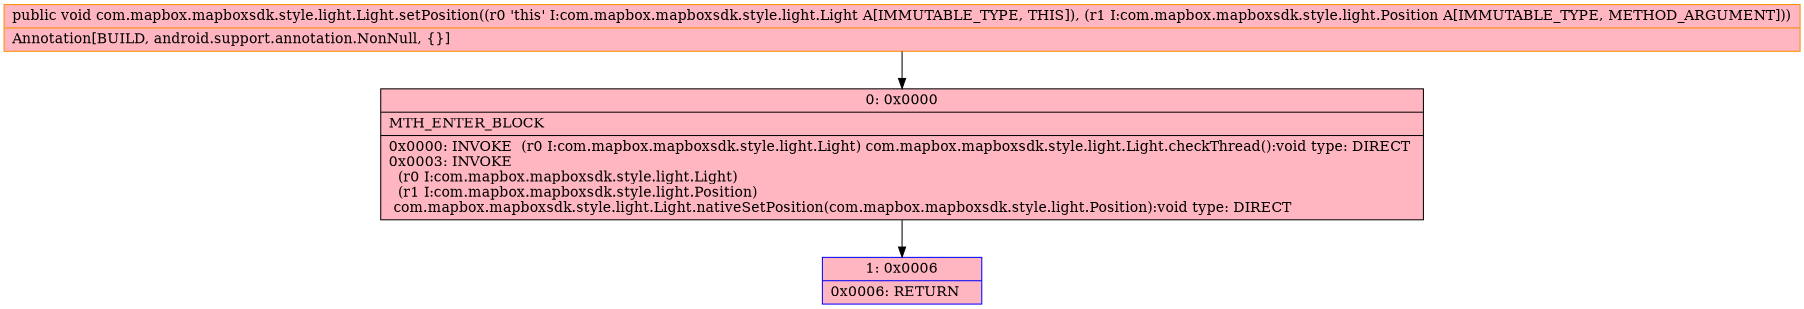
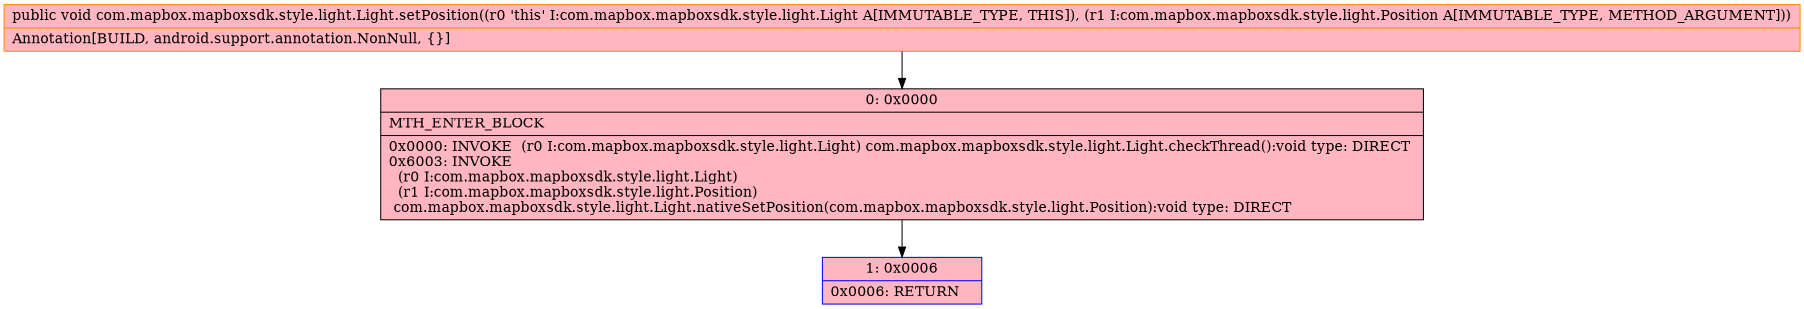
  digraph {
    node [shape=record style=filled fillcolor=lightpink]
-   n1 [label="{0\:\ 0x0000|MTH_ENTER_BLOCK\l|0x0000: INVOKE  (r0 I:com.mapbox.mapboxsdk.style.light.Light) com.mapbox.mapboxsdk.style.light.Light.checkThread():void type: DIRECT \l0x0003: INVOKE  \l  (r0 I:com.mapbox.mapboxsdk.style.light.Light)\l  (r1 I:com.mapbox.mapboxsdk.style.light.Position)\l com.mapbox.mapboxsdk.style.light.Light.nativeSetPosition(com.mapbox.mapboxsdk.style.light.Position):void type: DIRECT \l}" color=black]
+   n1 [label="{0\:\ 0x0000|MTH_ENTER_BLOCK\l|0x0000: INVOKE  (r0 I:com.mapbox.mapboxsdk.style.light.Light) com.mapbox.mapboxsdk.style.light.Light.checkThread():void type: DIRECT \l0x6003: INVOKE  \l  (r0 I:com.mapbox.mapboxsdk.style.light.Light)\l  (r1 I:com.mapbox.mapboxsdk.style.light.Position)\l com.mapbox.mapboxsdk.style.light.Light.nativeSetPosition(com.mapbox.mapboxsdk.style.light.Position):void type: DIRECT \l}" color=black]
    n2 [label="{1\:\ 0x0006|0x0006: RETURN   \l}" color=blue]
    n3 [label="{public void com.mapbox.mapboxsdk.style.light.Light.setPosition((r0 'this' I:com.mapbox.mapboxsdk.style.light.Light A[IMMUTABLE_TYPE, THIS]), (r1 I:com.mapbox.mapboxsdk.style.light.Position A[IMMUTABLE_TYPE, METHOD_ARGUMENT]))  | Annotation[BUILD, android.support.annotation.NonNull, \{\}]\l}" color=darkorange]
    n1 -> n2
    n3 -> n1
  }
